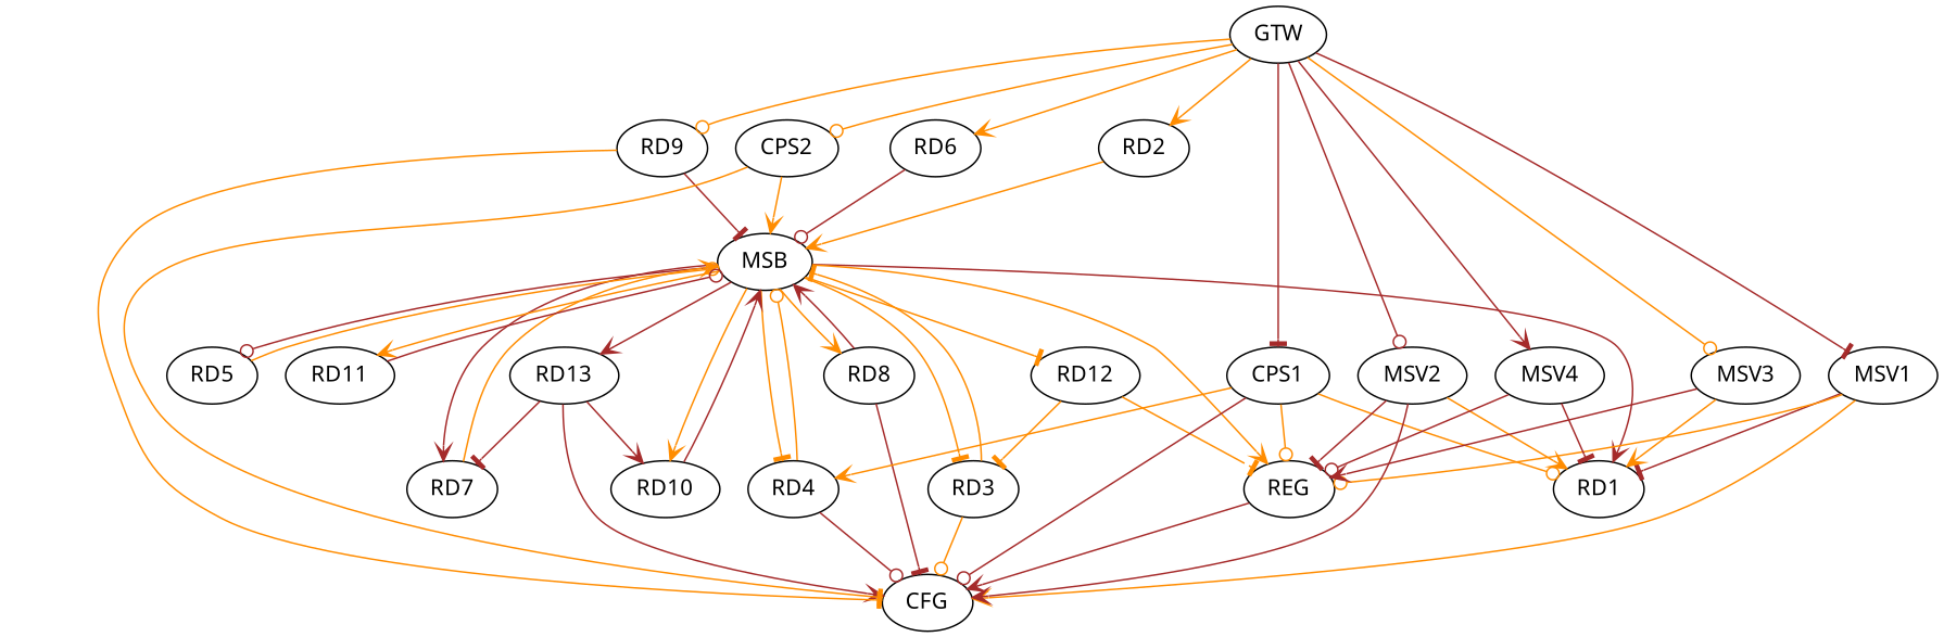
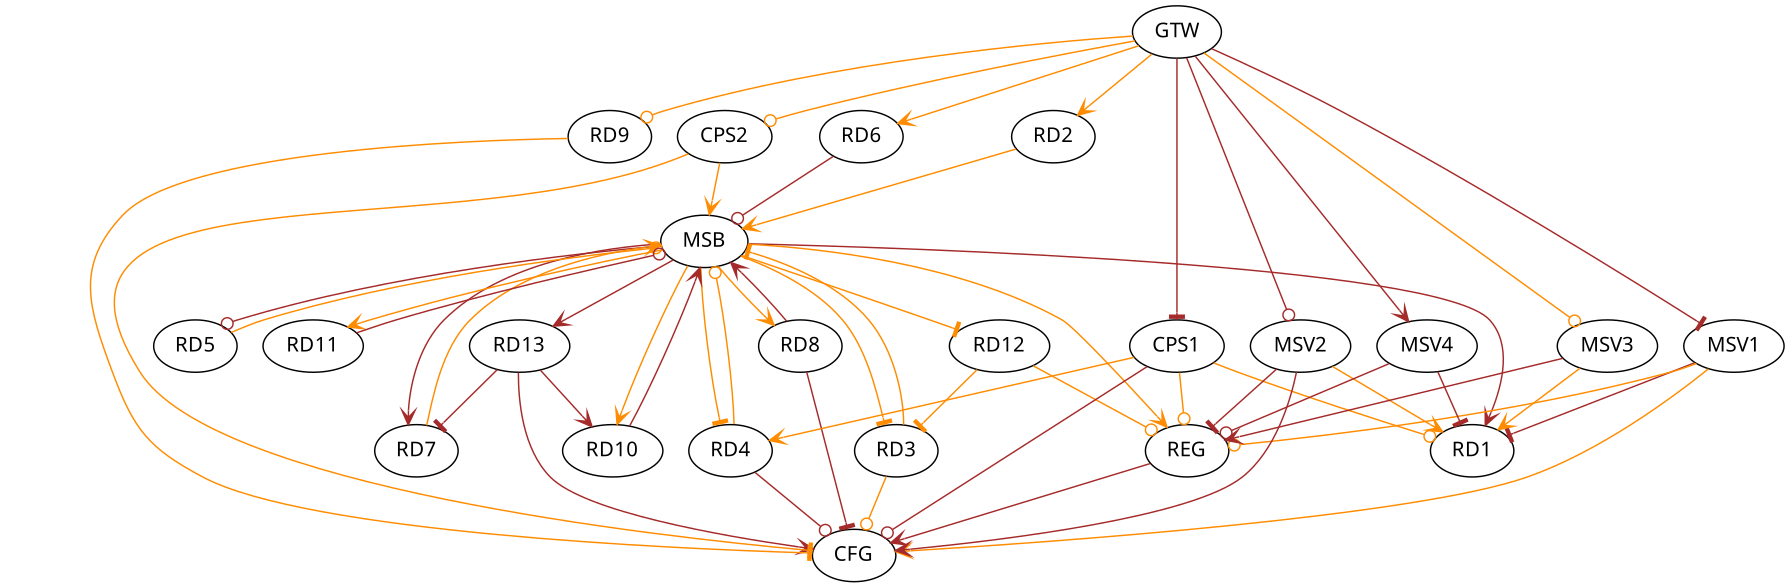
  strict digraph {
    fontname="Noto Sans"
    node [fontname="Noto Sans"]
    edge [arrowhead=vee color=darkorange fontname="Noto Sans"]
    n1 [label=RD1]
    n2 [label=MSB]
    n3 [label=RD3]
    n4 [label=RD4]
    n5 [label=RD5]
    n6 [label=RD7]
    n7 [label=RD8]
    n8 [label=RD10]
    n9 [label=RD11]
    n10 [label=RD12]
    n11 [label=REG]
    n12 [label=RD13]
    n13 [label=RD2]
    n14 [label=CFG]
    n15 [label=RD6]
    n16 [label=RD9]
    n17 [label=CPS1]
    n18 [label=CPS2]
    n19 [label=GTW]
    n20 [label=MSV1]
    n21 [label=MSV2]
    n22 [label=MSV3]
    n23 [label=MSV4]
    n2 -> n1 [color=brown]
    n2 -> n3 [arrowhead=tee]
    n2 -> n4 [arrowhead=tee]
    n2 -> n5 [arrowhead=odot color=brown]
    n2 -> n6 [color=brown]
    n2 -> n7
    n2 -> n8
    n2 -> n9
    n2 -> n10 [arrowhead=tee]
    n2 -> n11
    n2 -> n12 [color=brown]
    n3 -> n2 [arrowhead=tee]
    n3 -> n14 [arrowhead=odot]
    n4 -> n2 [arrowhead=odot]
    n4 -> n14 [arrowhead=odot color=brown]
    n5 -> n2 [arrowhead=odot]
    n6 -> n2
    n7 -> n2 [color=brown]
    n7 -> n14 [arrowhead=tee color=brown]
    n8 -> n2 [color=brown]
    n9 -> n2 [arrowhead=odot color=brown]
    n10 -> n3 [arrowhead=tee]
-   n10 -> n11 [arrowhead=tee]
+   n10 -> n11 [arrowhead=odot]
    n11 -> n14 [color=brown]
    n12 -> n6 [arrowhead=tee color=brown]
    n12 -> n8 [color=brown]
    n12 -> n14 [color=brown]
    n13 -> n2
    n15 -> n2 [arrowhead=odot color=brown]
-   n16 -> n2 [arrowhead=tee color=brown]
    n16 -> n14 [arrowhead=tee]
    n17 -> n1 [arrowhead=odot]
    n17 -> n4
    n17 -> n11 [arrowhead=odot]
    n17 -> n14 [arrowhead=odot color=brown]
    n18 -> n2
    n18 -> n14 [arrowhead=tee]
    n19 -> n13
    n19 -> n15
    n19 -> n16 [arrowhead=odot]
    n19 -> n17 [arrowhead=tee color=brown]
    n19 -> n18 [arrowhead=odot]
    n19 -> n20 [arrowhead=tee color=brown]
    n19 -> n21 [arrowhead=odot color=brown]
    n19 -> n22 [arrowhead=odot]
    n19 -> n23 [color=brown]
    n20 -> n1 [arrowhead=tee color=brown]
    n20 -> n11 [arrowhead=odot]
    n20 -> n14
    n21 -> n1
    n21 -> n11 [arrowhead=tee color=brown]
    n21 -> n14 [color=brown]
    n22 -> n1
    n22 -> n11 [color=brown]
    n23 -> n1 [arrowhead=tee color=brown]
    n23 -> n11 [arrowhead=odot color=brown]
  }
